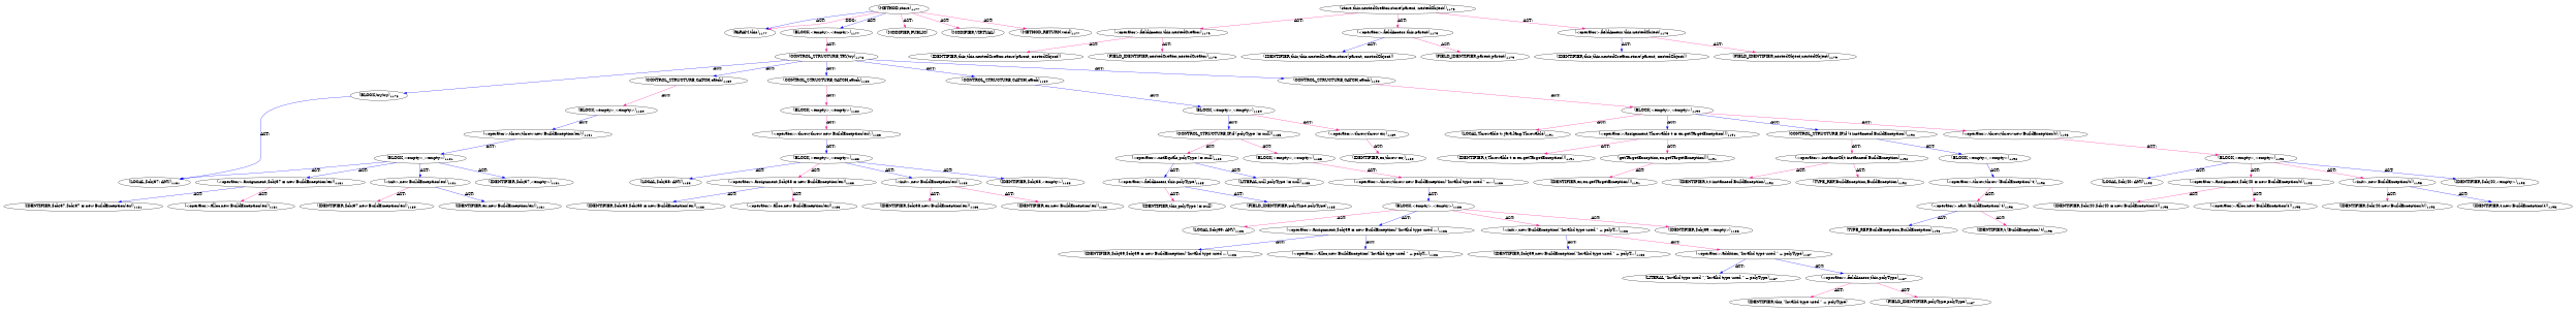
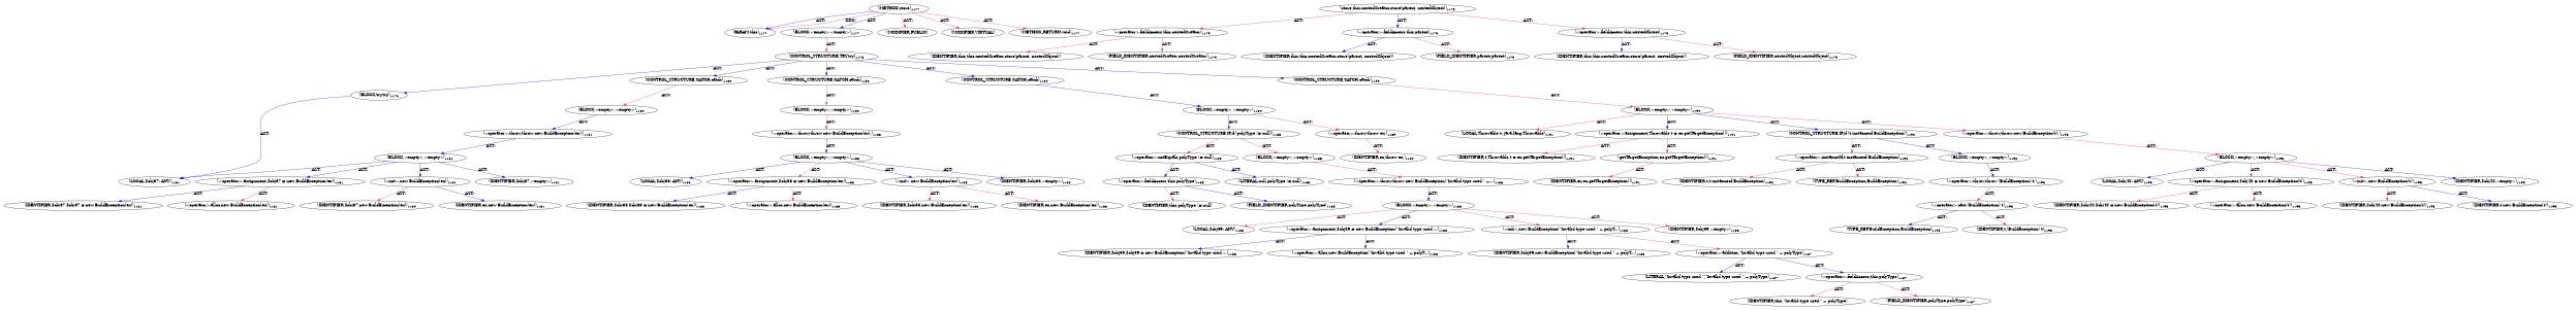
  digraph {
    edge [color=deeppink]
    n1 [label=<(METHOD,store)<SUB>1177</SUB>>]
    n2 [label=<(PARAM,this)<SUB>1177</SUB>>]
    n3 [label=<(BLOCK,&lt;empty&gt;,&lt;empty&gt;)<SUB>1177</SUB>>]
    n4 [label=<(MODIFIER,PUBLIC)>]
    n5 [label=<(MODIFIER,VIRTUAL)>]
    n6 [label=<(METHOD_RETURN,void)<SUB>1177</SUB>>]
    n7 [label=<(CONTROL_STRUCTURE,TRY,try)<SUB>1178</SUB>>]
    n8 [label=<(BLOCK,try,try)<SUB>1178</SUB>>]
    n9 [label=<(CONTROL_STRUCTURE,CATCH,catch)<SUB>1180</SUB>>]
    n10 [label=<(CONTROL_STRUCTURE,CATCH,catch)<SUB>1182</SUB>>]
    n11 [label=<(CONTROL_STRUCTURE,CATCH,catch)<SUB>1184</SUB>>]
    n12 [label=<(CONTROL_STRUCTURE,CATCH,catch)<SUB>1190</SUB>>]
    n13 [label=<(LOCAL,$obj37: ANY)<SUB>1181</SUB>>]
    n14 [label=<(BLOCK,&lt;empty&gt;,&lt;empty&gt;)<SUB>1180</SUB>>]
    n15 [label=<(BLOCK,&lt;empty&gt;,&lt;empty&gt;)<SUB>1182</SUB>>]
    n16 [label=<(BLOCK,&lt;empty&gt;,&lt;empty&gt;)<SUB>1184</SUB>>]
    n17 [label=<(BLOCK,&lt;empty&gt;,&lt;empty&gt;)<SUB>1190</SUB>>]
    n18 [label=<(store,this.nestedCreator.store(parent, nestedObject))<SUB>1179</SUB>>]
    n19 [label=<(&lt;operator&gt;.fieldAccess,this.nestedCreator)<SUB>1179</SUB>>]
    n20 [label=<(&lt;operator&gt;.fieldAccess,this.parent)<SUB>1179</SUB>>]
    n21 [label=<(&lt;operator&gt;.fieldAccess,this.nestedObject)<SUB>1179</SUB>>]
    n22 [label=<(IDENTIFIER,this,this.nestedCreator.store(parent, nestedObject))>]
    n23 [label=<(FIELD_IDENTIFIER,nestedCreator,nestedCreator)<SUB>1179</SUB>>]
    n24 [label=<(IDENTIFIER,this,this.nestedCreator.store(parent, nestedObject))>]
    n25 [label=<(FIELD_IDENTIFIER,parent,parent)<SUB>1179</SUB>>]
    n26 [label=<(IDENTIFIER,this,this.nestedCreator.store(parent, nestedObject))>]
    n27 [label=<(FIELD_IDENTIFIER,nestedObject,nestedObject)<SUB>1179</SUB>>]
    n28 [label=<(&lt;operator&gt;.throw,throw new BuildException(ex);)<SUB>1181</SUB>>]
    n29 [label=<(BLOCK,&lt;empty&gt;,&lt;empty&gt;)<SUB>1181</SUB>>]
    n30 [label=<(&lt;operator&gt;.assignment,$obj37 = new BuildException(ex))<SUB>1181</SUB>>]
    n31 [label=<(&lt;init&gt;,new BuildException(ex))<SUB>1181</SUB>>]
    n32 [label=<(IDENTIFIER,$obj37,&lt;empty&gt;)<SUB>1181</SUB>>]
    n33 [label=<(IDENTIFIER,$obj37,$obj37 = new BuildException(ex))<SUB>1181</SUB>>]
    n34 [label=<(&lt;operator&gt;.alloc,new BuildException(ex))<SUB>1181</SUB>>]
    n35 [label=<(IDENTIFIER,$obj37,new BuildException(ex))<SUB>1180</SUB>>]
    n36 [label=<(IDENTIFIER,ex,new BuildException(ex))<SUB>1181</SUB>>]
    n37 [label=<(&lt;operator&gt;.throw,throw new BuildException(ex);)<SUB>1183</SUB>>]
    n38 [label=<(BLOCK,&lt;empty&gt;,&lt;empty&gt;)<SUB>1183</SUB>>]
    n39 [label=<(LOCAL,$obj38: ANY)<SUB>1183</SUB>>]
    n40 [label=<(&lt;operator&gt;.assignment,$obj38 = new BuildException(ex))<SUB>1183</SUB>>]
    n41 [label=<(&lt;init&gt;,new BuildException(ex))<SUB>1183</SUB>>]
    n42 [label=<(IDENTIFIER,$obj38,&lt;empty&gt;)<SUB>1183</SUB>>]
    n43 [label=<(IDENTIFIER,$obj38,$obj38 = new BuildException(ex))<SUB>1183</SUB>>]
    n44 [label=<(&lt;operator&gt;.alloc,new BuildException(ex))<SUB>1183</SUB>>]
    n45 [label=<(IDENTIFIER,$obj38,new BuildException(ex))<SUB>1183</SUB>>]
    n46 [label=<(IDENTIFIER,ex,new BuildException(ex))<SUB>1183</SUB>>]
    n47 [label=<(CONTROL_STRUCTURE,IF,if (polyType != null))<SUB>1185</SUB>>]
    n48 [label=<(&lt;operator&gt;.throw,throw ex;)<SUB>1189</SUB>>]
    n49 [label=<(&lt;operator&gt;.notEquals,polyType != null)<SUB>1185</SUB>>]
    n50 [label=<(BLOCK,&lt;empty&gt;,&lt;empty&gt;)<SUB>1185</SUB>>]
    n51 [label=<(IDENTIFIER,ex,throw ex;)<SUB>1189</SUB>>]
    n52 [label=<(&lt;operator&gt;.fieldAccess,this.polyType)<SUB>1185</SUB>>]
    n53 [label=<(LITERAL,null,polyType != null)<SUB>1185</SUB>>]
    n54 [label=<(&lt;operator&gt;.throw,throw new BuildException(&quot;Invalid type used &quot; +...)<SUB>1186</SUB>>]
    n55 [label=<(IDENTIFIER,this,polyType != null)>]
    n56 [label=<(FIELD_IDENTIFIER,polyType,polyType)<SUB>1185</SUB>>]
    n57 [label=<(BLOCK,&lt;empty&gt;,&lt;empty&gt;)<SUB>1186</SUB>>]
    n58 [label=<(LOCAL,$obj39: ANY)<SUB>1186</SUB>>]
    n59 [label=<(&lt;operator&gt;.assignment,$obj39 = new BuildException(&quot;Invalid type used ...)<SUB>1186</SUB>>]
    n60 [label=<(&lt;init&gt;,new BuildException(&quot;Invalid type used &quot; + polyT...)<SUB>1186</SUB>>]
    n61 [label=<(IDENTIFIER,$obj39,&lt;empty&gt;)<SUB>1186</SUB>>]
    n62 [label=<(IDENTIFIER,$obj39,$obj39 = new BuildException(&quot;Invalid type used ...)<SUB>1186</SUB>>]
    n63 [label=<(&lt;operator&gt;.alloc,new BuildException(&quot;Invalid type used &quot; + polyT...)<SUB>1186</SUB>>]
    n64 [label=<(IDENTIFIER,$obj39,new BuildException(&quot;Invalid type used &quot; + polyT...)<SUB>1186</SUB>>]
    n65 [label=<(&lt;operator&gt;.addition,&quot;Invalid type used &quot; + polyType)<SUB>1187</SUB>>]
    n66 [label=<(LITERAL,&quot;Invalid type used &quot;,&quot;Invalid type used &quot; + polyType)<SUB>1187</SUB>>]
    n67 [label=<(&lt;operator&gt;.fieldAccess,this.polyType)<SUB>1187</SUB>>]
    n68 [label=<(IDENTIFIER,this,&quot;Invalid type used &quot; + polyType)>]
    n69 [label=<(FIELD_IDENTIFIER,polyType,polyType)<SUB>1187</SUB>>]
    n70 [label=<(LOCAL,Throwable t: java.lang.Throwable)<SUB>1191</SUB>>]
    n71 [label=<(&lt;operator&gt;.assignment,Throwable t = ex.getTargetException())<SUB>1191</SUB>>]
    n72 [label=<(CONTROL_STRUCTURE,IF,if (t instanceof BuildException))<SUB>1192</SUB>>]
    n73 [label=<(&lt;operator&gt;.throw,throw new BuildException(t);)<SUB>1195</SUB>>]
    n74 [label=<(IDENTIFIER,t,Throwable t = ex.getTargetException())<SUB>1191</SUB>>]
    n75 [label=<(getTargetException,ex.getTargetException())<SUB>1191</SUB>>]
    n76 [label=<(&lt;operator&gt;.instanceOf,t instanceof BuildException)<SUB>1192</SUB>>]
    n77 [label=<(BLOCK,&lt;empty&gt;,&lt;empty&gt;)<SUB>1192</SUB>>]
    n78 [label=<(BLOCK,&lt;empty&gt;,&lt;empty&gt;)<SUB>1195</SUB>>]
    n79 [label=<(IDENTIFIER,ex,ex.getTargetException())<SUB>1191</SUB>>]
    n80 [label=<(IDENTIFIER,t,t instanceof BuildException)<SUB>1192</SUB>>]
    n81 [label=<(TYPE_REF,BuildException,BuildException)<SUB>1192</SUB>>]
    n82 [label=<(&lt;operator&gt;.throw,throw (BuildException) t;)<SUB>1193</SUB>>]
    n83 [label=<(&lt;operator&gt;.cast,(BuildException) t)<SUB>1193</SUB>>]
    n84 [label=<(TYPE_REF,BuildException,BuildException)<SUB>1193</SUB>>]
    n85 [label=<(IDENTIFIER,t,(BuildException) t)<SUB>1193</SUB>>]
    n86 [label=<(LOCAL,$obj40: ANY)<SUB>1195</SUB>>]
    n87 [label=<(&lt;operator&gt;.assignment,$obj40 = new BuildException(t))<SUB>1195</SUB>>]
    n88 [label=<(&lt;init&gt;,new BuildException(t))<SUB>1195</SUB>>]
    n89 [label=<(IDENTIFIER,$obj40,&lt;empty&gt;)<SUB>1195</SUB>>]
    n90 [label=<(IDENTIFIER,$obj40,$obj40 = new BuildException(t))<SUB>1195</SUB>>]
    n91 [label=<(&lt;operator&gt;.alloc,new BuildException(t))<SUB>1195</SUB>>]
    n92 [label=<(IDENTIFIER,$obj40,new BuildException(t))<SUB>1195</SUB>>]
    n93 [label=<(IDENTIFIER,t,new BuildException(t))<SUB>1195</SUB>>]
    n1 -> n2 [color=blue label="AST: "]
    n1 -> n2 [label="DDG: "]
    n1 -> n3 [color=blue label="AST: "]
    n1 -> n4 [label="AST: "]
    n1 -> n5 [label="AST: "]
    n1 -> n6 [label="AST: "]
    n3 -> n7 [label="AST: "]
    n7 -> n8 [color=blue label="AST: "]
    n7 -> n9 [color=blue label="AST: "]
    n7 -> n10 [color=blue label="AST: "]
    n7 -> n11 [color=blue label="AST: "]
    n7 -> n12 [color=blue label="AST: "]
    n8 -> n13 [color=blue label="AST: "]
    n9 -> n14 [label="AST: "]
    n10 -> n15 [label="AST: "]
    n11 -> n16 [color=blue label="AST: "]
    n12 -> n17 [label="AST: "]
    n14 -> n28 [color=blue label="AST: "]
    n15 -> n37 [label="AST: "]
    n16 -> n47 [color=blue label="AST: "]
    n16 -> n48 [label="AST: "]
    n17 -> n70 [label="AST: "]
    n17 -> n71 [color=blue label="AST: "]
    n17 -> n72 [color=blue label="AST: "]
    n17 -> n73 [label="AST: "]
    n18 -> n19 [label="AST: "]
-   n18 -> n20 [label="AST: "]
+   n18 -> n20 [color=blue label="AST: "]
    n18 -> n21 [label="AST: "]
    n19 -> n22 [label="AST: "]
    n19 -> n23 [label="AST: "]
    n20 -> n24 [color=blue label="AST: "]
    n20 -> n25 [label="AST: "]
    n21 -> n26 [color=blue label="AST: "]
    n21 -> n27 [label="AST: "]
    n28 -> n29 [color=blue label="AST: "]
    n29 -> n13 [color=blue label="AST: "]
    n29 -> n30 [color=blue label="AST: "]
    n29 -> n31 [color=blue label="AST: "]
    n29 -> n32 [color=blue label="AST: "]
    n30 -> n33 [color=blue label="AST: "]
    n30 -> n34 [label="AST: "]
    n31 -> n35 [label="AST: "]
    n31 -> n36 [color=blue label="AST: "]
    n37 -> n38 [color=blue label="AST: "]
    n38 -> n39 [color=blue label="AST: "]
    n38 -> n40 [label="AST: "]
    n38 -> n41 [color=blue label="AST: "]
    n38 -> n42 [color=blue label="AST: "]
    n40 -> n43 [color=blue label="AST: "]
    n40 -> n44 [label="AST: "]
    n41 -> n45 [label="AST: "]
    n41 -> n46 [label="AST: "]
    n47 -> n49 [label="AST: "]
    n47 -> n50 [label="AST: "]
    n48 -> n51 [label="AST: "]
    n49 -> n52 [color=blue label="AST: "]
    n49 -> n53 [color=blue label="AST: "]
    n50 -> n54 [label="AST: "]
    n52 -> n55 [label="AST: "]
    n52 -> n56 [color=blue label="AST: "]
    n54 -> n57 [color=blue label="AST: "]
    n57 -> n58 [label="AST: "]
    n57 -> n59 [color=blue label="AST: "]
    n57 -> n60 [label="AST: "]
    n57 -> n61 [label="AST: "]
    n59 -> n62 [color=blue label="AST: "]
    n59 -> n63 [color=blue label="AST: "]
    n60 -> n64 [color=blue label="AST: "]
    n60 -> n65 [label="AST: "]
    n65 -> n66 [color=blue label="AST: "]
    n65 -> n67 [color=blue label="AST: "]
    n67 -> n68 [label="AST: "]
    n67 -> n69 [label="AST: "]
    n71 -> n74 [label="AST: "]
    n71 -> n75 [label="AST: "]
    n72 -> n76 [label="AST: "]
    n72 -> n77 [color=blue label="AST: "]
    n73 -> n78 [label="AST: "]
    n75 -> n79 [label="AST: "]
    n76 -> n80 [label="AST: "]
    n76 -> n81 [label="AST: "]
    n77 -> n82 [color=blue label="AST: "]
    n78 -> n86 [color=blue label="AST: "]
    n78 -> n87 [label="AST: "]
    n78 -> n88 [label="AST: "]
    n78 -> n89 [color=blue label="AST: "]
    n82 -> n83 [label="AST: "]
    n83 -> n84 [color=blue label="AST: "]
    n83 -> n85 [label="AST: "]
    n87 -> n90 [label="AST: "]
    n87 -> n91 [label="AST: "]
    n88 -> n92 [label="AST: "]
    n88 -> n93 [color=blue label="AST: "]
  }
